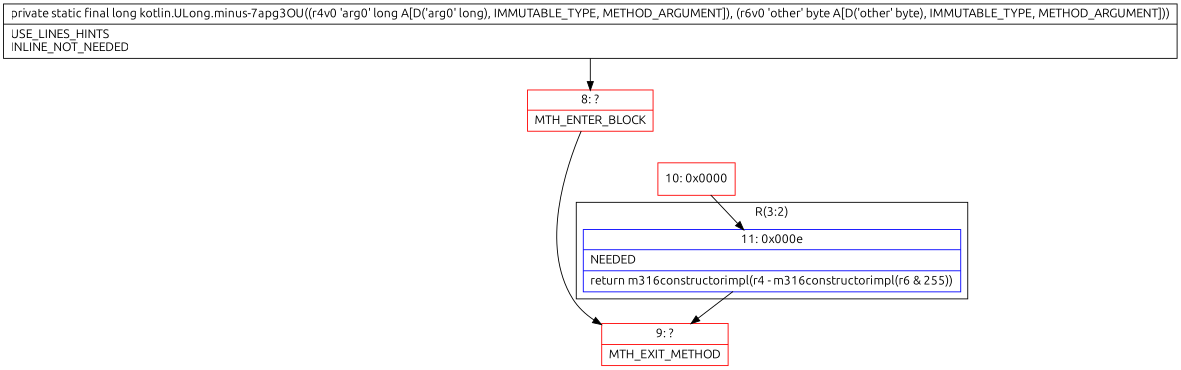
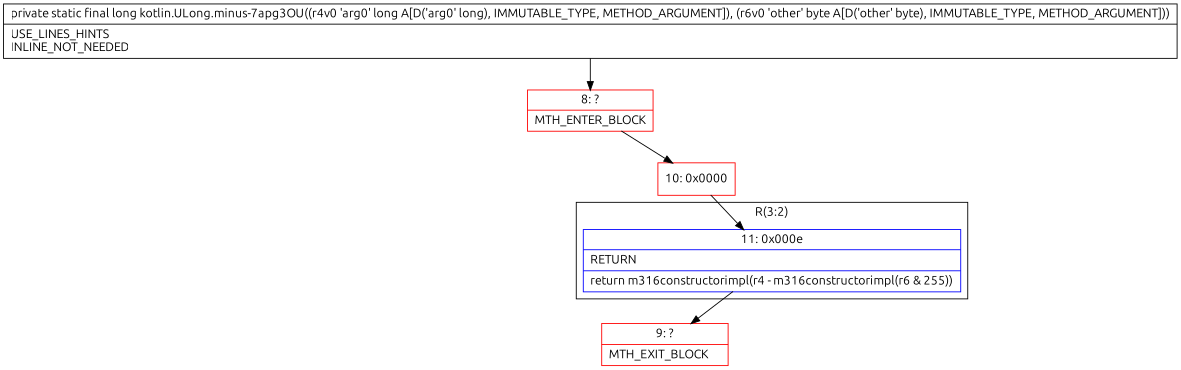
  digraph {
    fontname=Ubuntu
    node [color=red fontname=Ubuntu shape=record]
    edge [fontname=Ubuntu]
-   n1 [color=blue label="{11\:\ 0x000e|NEEDED\l|return m316constructorimpl(r4 \- m316constructorimpl(r6 & 255))\l}"]
-   n2 [label="{9\:\ ?|MTH_EXIT_METHOD\l}"]
+   n1 [color=blue label="{11\:\ 0x000e|RETURN\l|return m316constructorimpl(r4 \- m316constructorimpl(r6 & 255))\l}"]
+   n2 [label="{9\:\ ?|MTH_EXIT_BLOCK\l}"]
    n3 [label="{8\:\ ?|MTH_ENTER_BLOCK\l}"]
    n4 [label="{10\:\ 0x0000}"]
    n5 [label="{private static final long kotlin.ULong.minus\-7apg3OU((r4v0 'arg0' long A[D('arg0' long), IMMUTABLE_TYPE, METHOD_ARGUMENT]), (r6v0 'other' byte A[D('other' byte), IMMUTABLE_TYPE, METHOD_ARGUMENT]))  | USE_LINES_HINTS\lINLINE_NOT_NEEDED\l}" color=""]
    subgraph cluster_1 {
      label="R(3:2)"
      n1
    }
    n1 -> n2
-   n3 -> n2
+   n3 -> n4
    n4 -> n1
    n5 -> n3
  }
